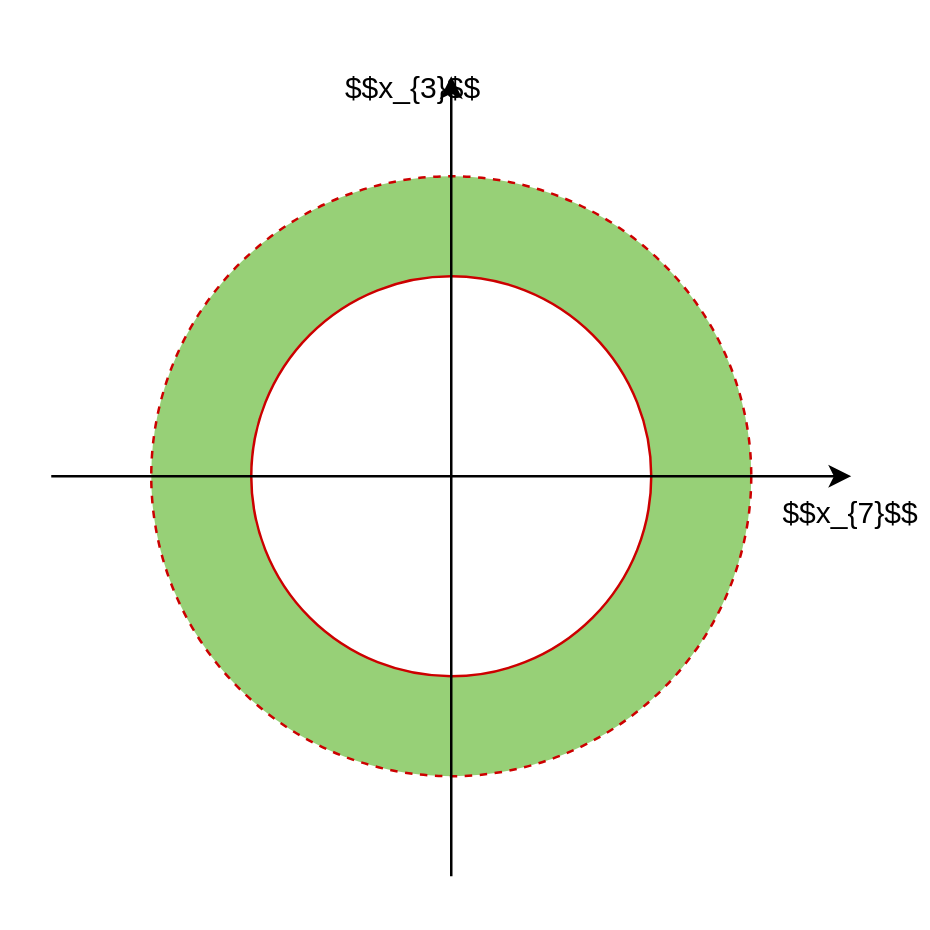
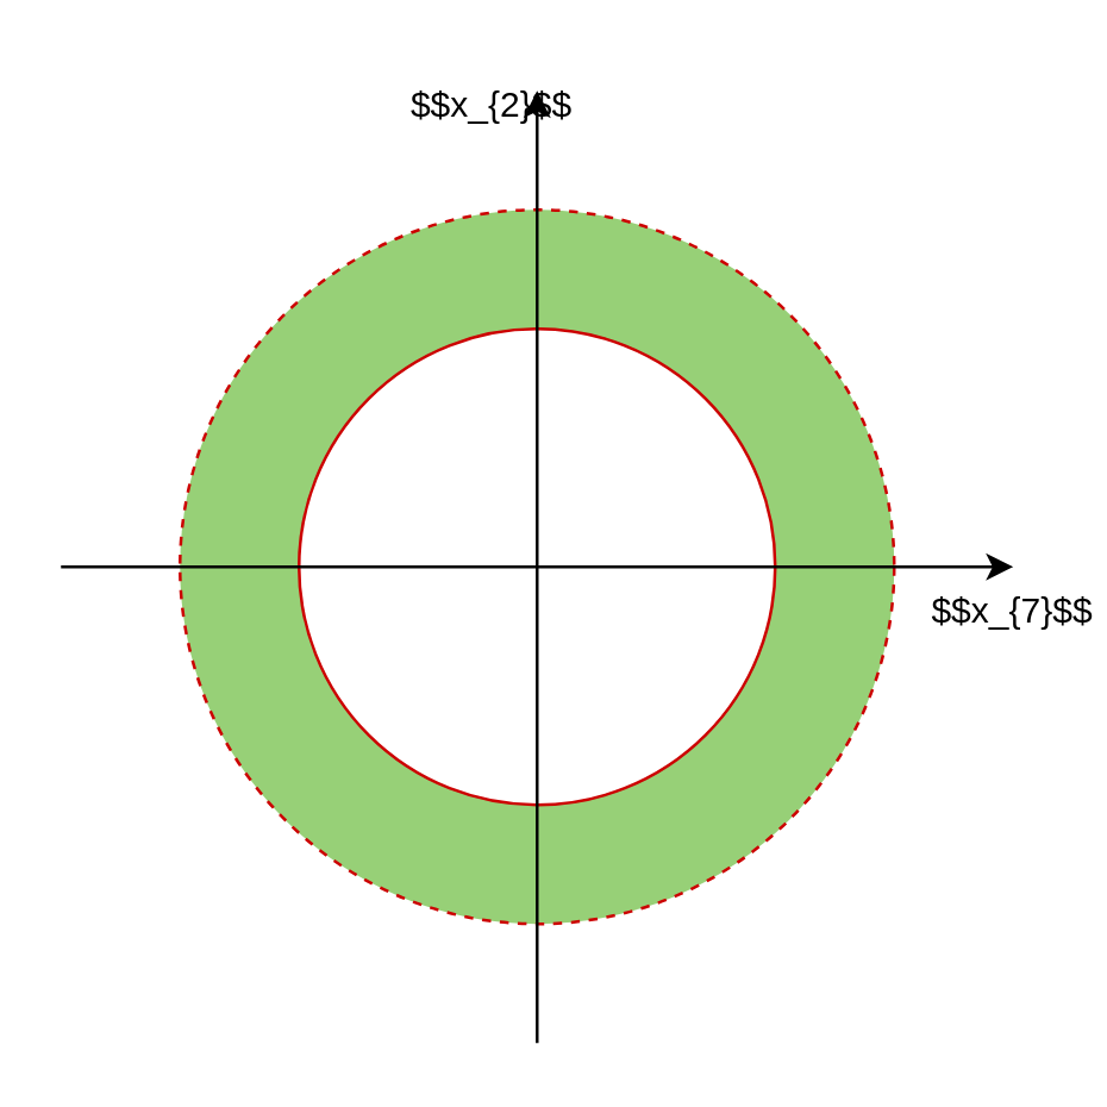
  <mxCell id="0" />
  <mxCell id="1" parent="0" />
  <mxCell id="2" value="$$x_{7}$$" style="text;html=1;strokeColor=none;fillColor=none;align=center;verticalAlign=middle;whiteSpace=wrap;rounded=0;" vertex="1" parent="1"><mxGeometry x="330" y="190" width="20" height="30" as="geometry" /></mxCell>
- <mxCell id="3" value="$$x_{3}$$" style="text;html=1;strokeColor=none;fillColor=none;align=center;verticalAlign=middle;whiteSpace=wrap;rounded=0;" vertex="1" parent="1"><mxGeometry x="150" y="20" width="30" height="30" as="geometry" /></mxCell>
+ <mxCell id="3" value="$$x_{2}$$" style="text;html=1;strokeColor=none;fillColor=none;align=center;verticalAlign=middle;whiteSpace=wrap;rounded=0;" vertex="1" parent="1"><mxGeometry x="150" y="20" width="30" height="30" as="geometry" /></mxCell>
  <mxCell id="4" value="" style="ellipse;whiteSpace=wrap;html=1;aspect=fixed;fillColor=#97D077;strokeColor=#CC0000;dashed=1;" vertex="1" parent="1"><mxGeometry x="60" y="70" width="240" height="240" as="geometry" /></mxCell>
  <mxCell id="5" value="" style="ellipse;whiteSpace=wrap;html=1;aspect=fixed;fillColor=default;strokeColor=#CC0000;" vertex="1" parent="1"><mxGeometry x="100" y="110" width="160" height="160" as="geometry" /></mxCell>
  <mxCell id="6" value="" style="endArrow=classic;html=1;rounded=0;" edge="1" parent="1"><mxGeometry width="50" height="50" relative="1" as="geometry"><mxPoint x="20" y="190" as="sourcePoint" /><mxPoint x="340" y="190" as="targetPoint" /></mxGeometry></mxCell>
  <mxCell id="7" value="" style="endArrow=classic;html=1;rounded=0;" edge="1" parent="1"><mxGeometry width="50" height="50" relative="1" as="geometry"><mxPoint x="180" y="350" as="sourcePoint" /><mxPoint x="180" y="30" as="targetPoint" /></mxGeometry></mxCell>
